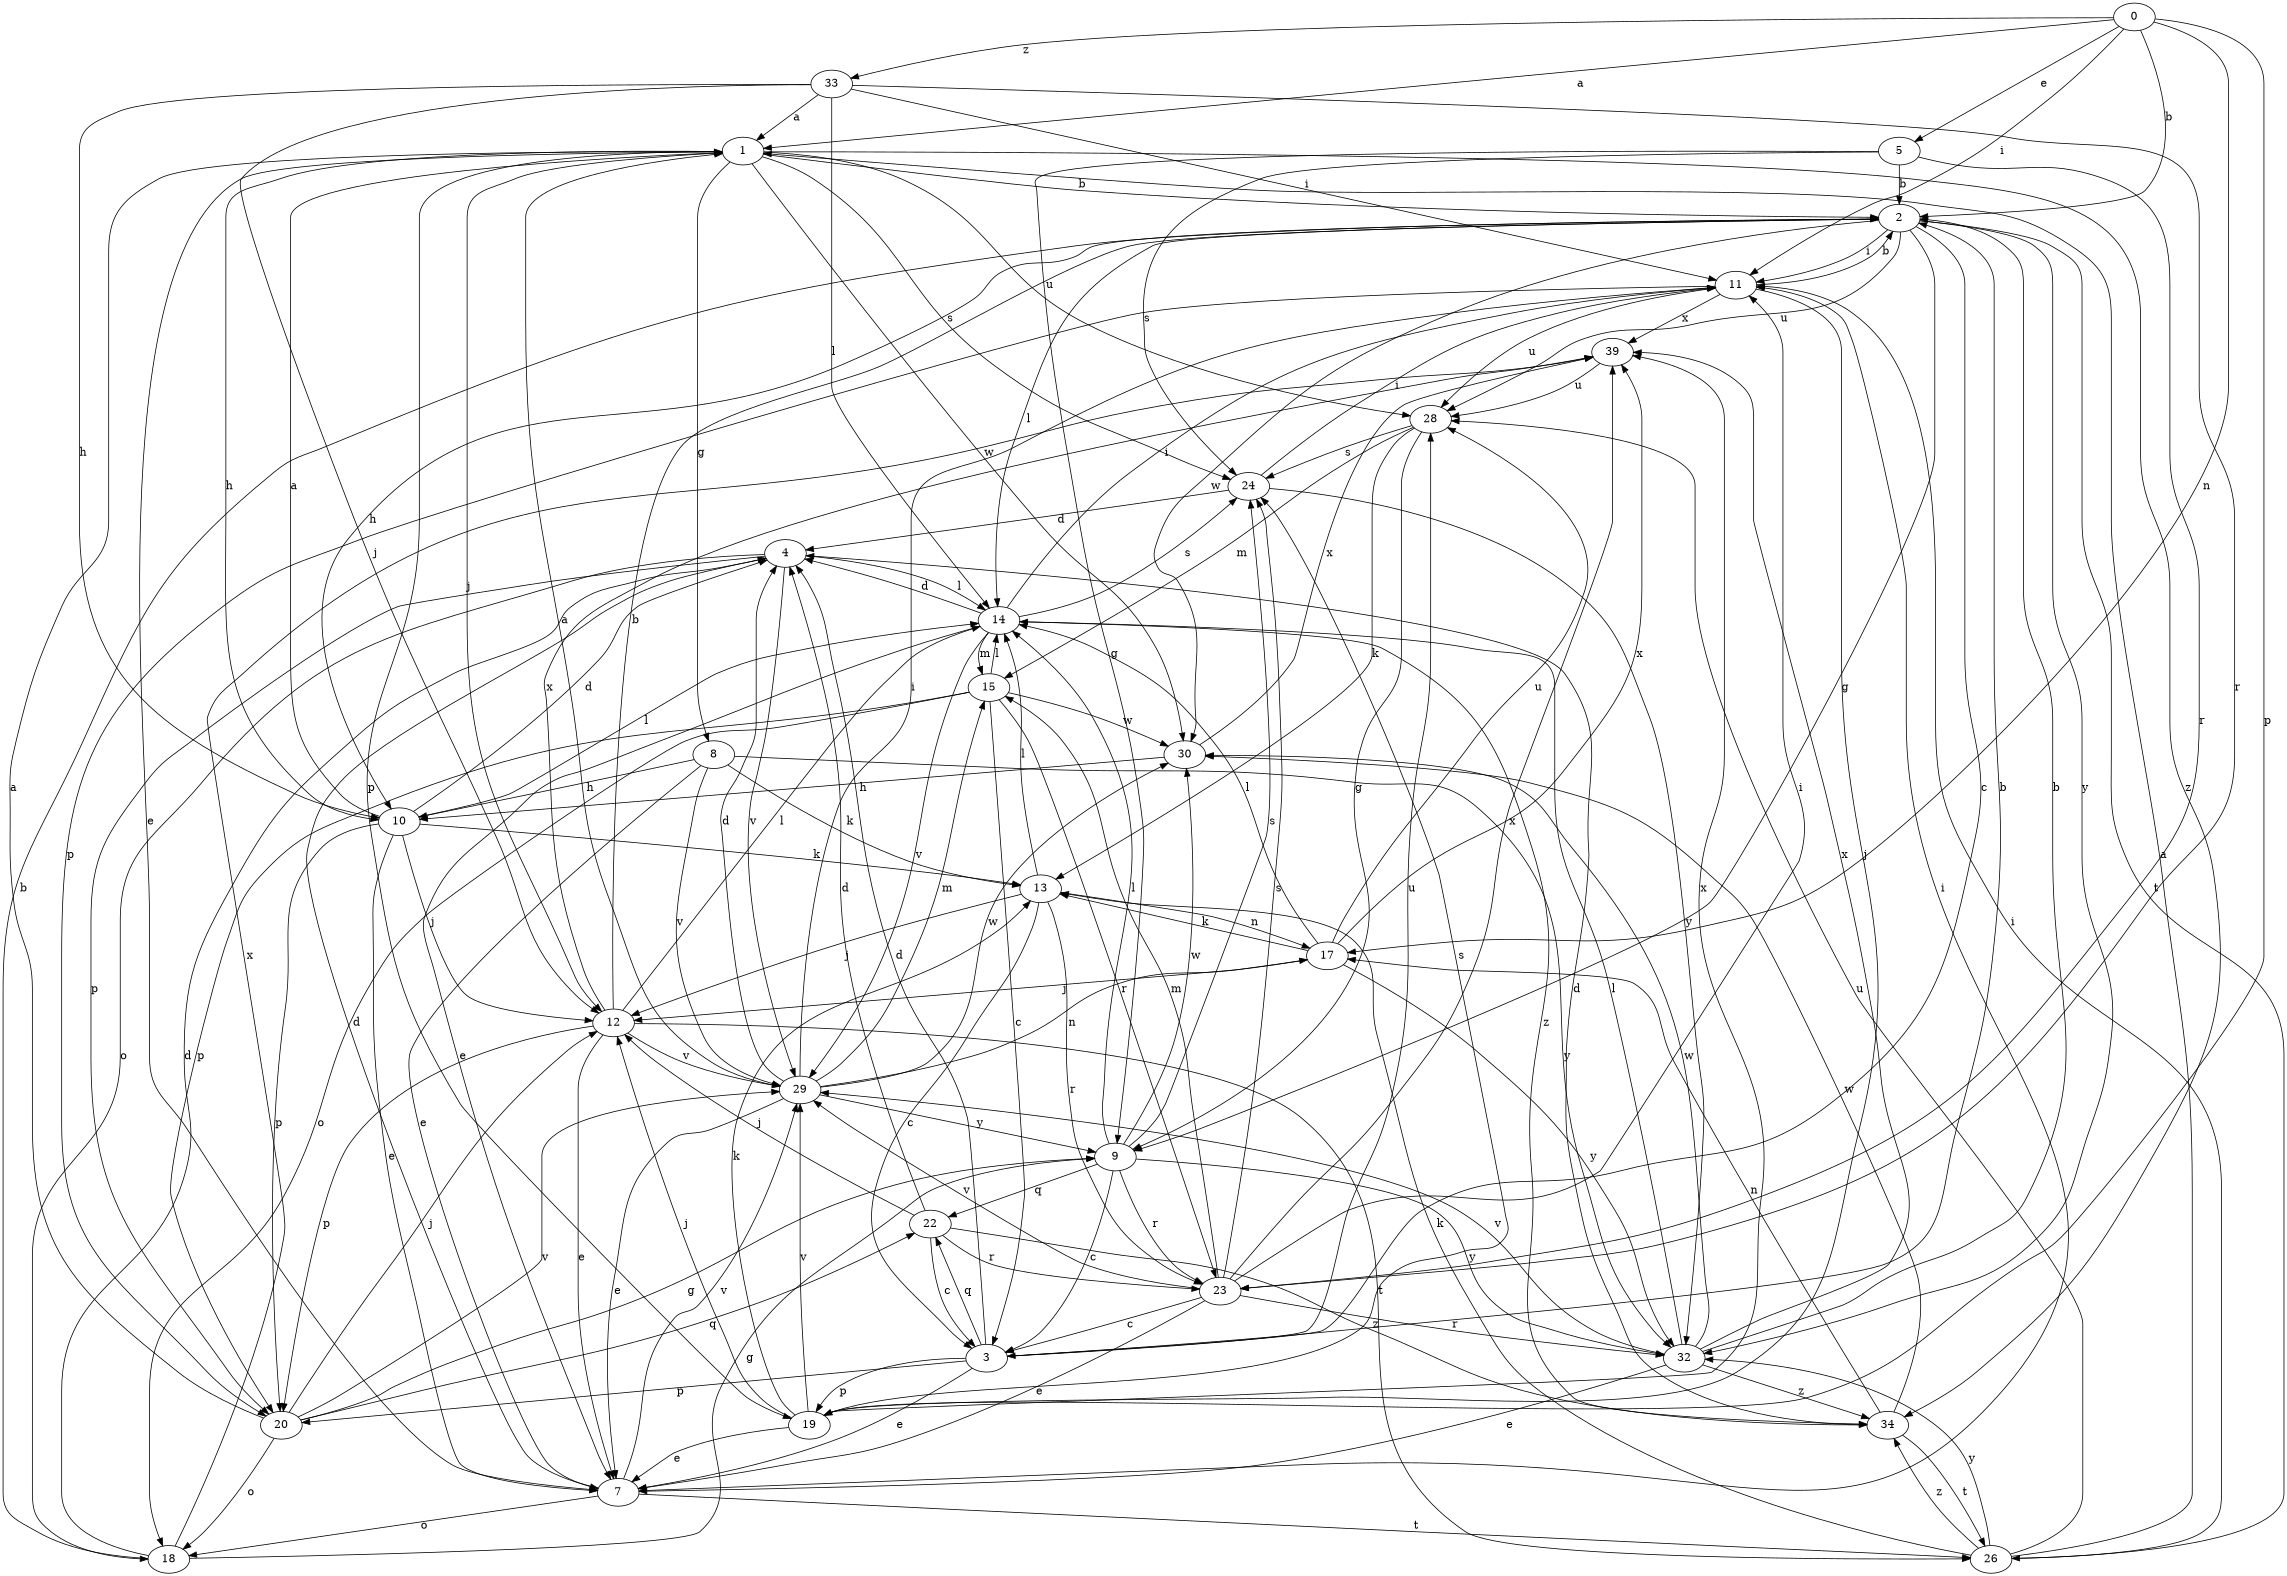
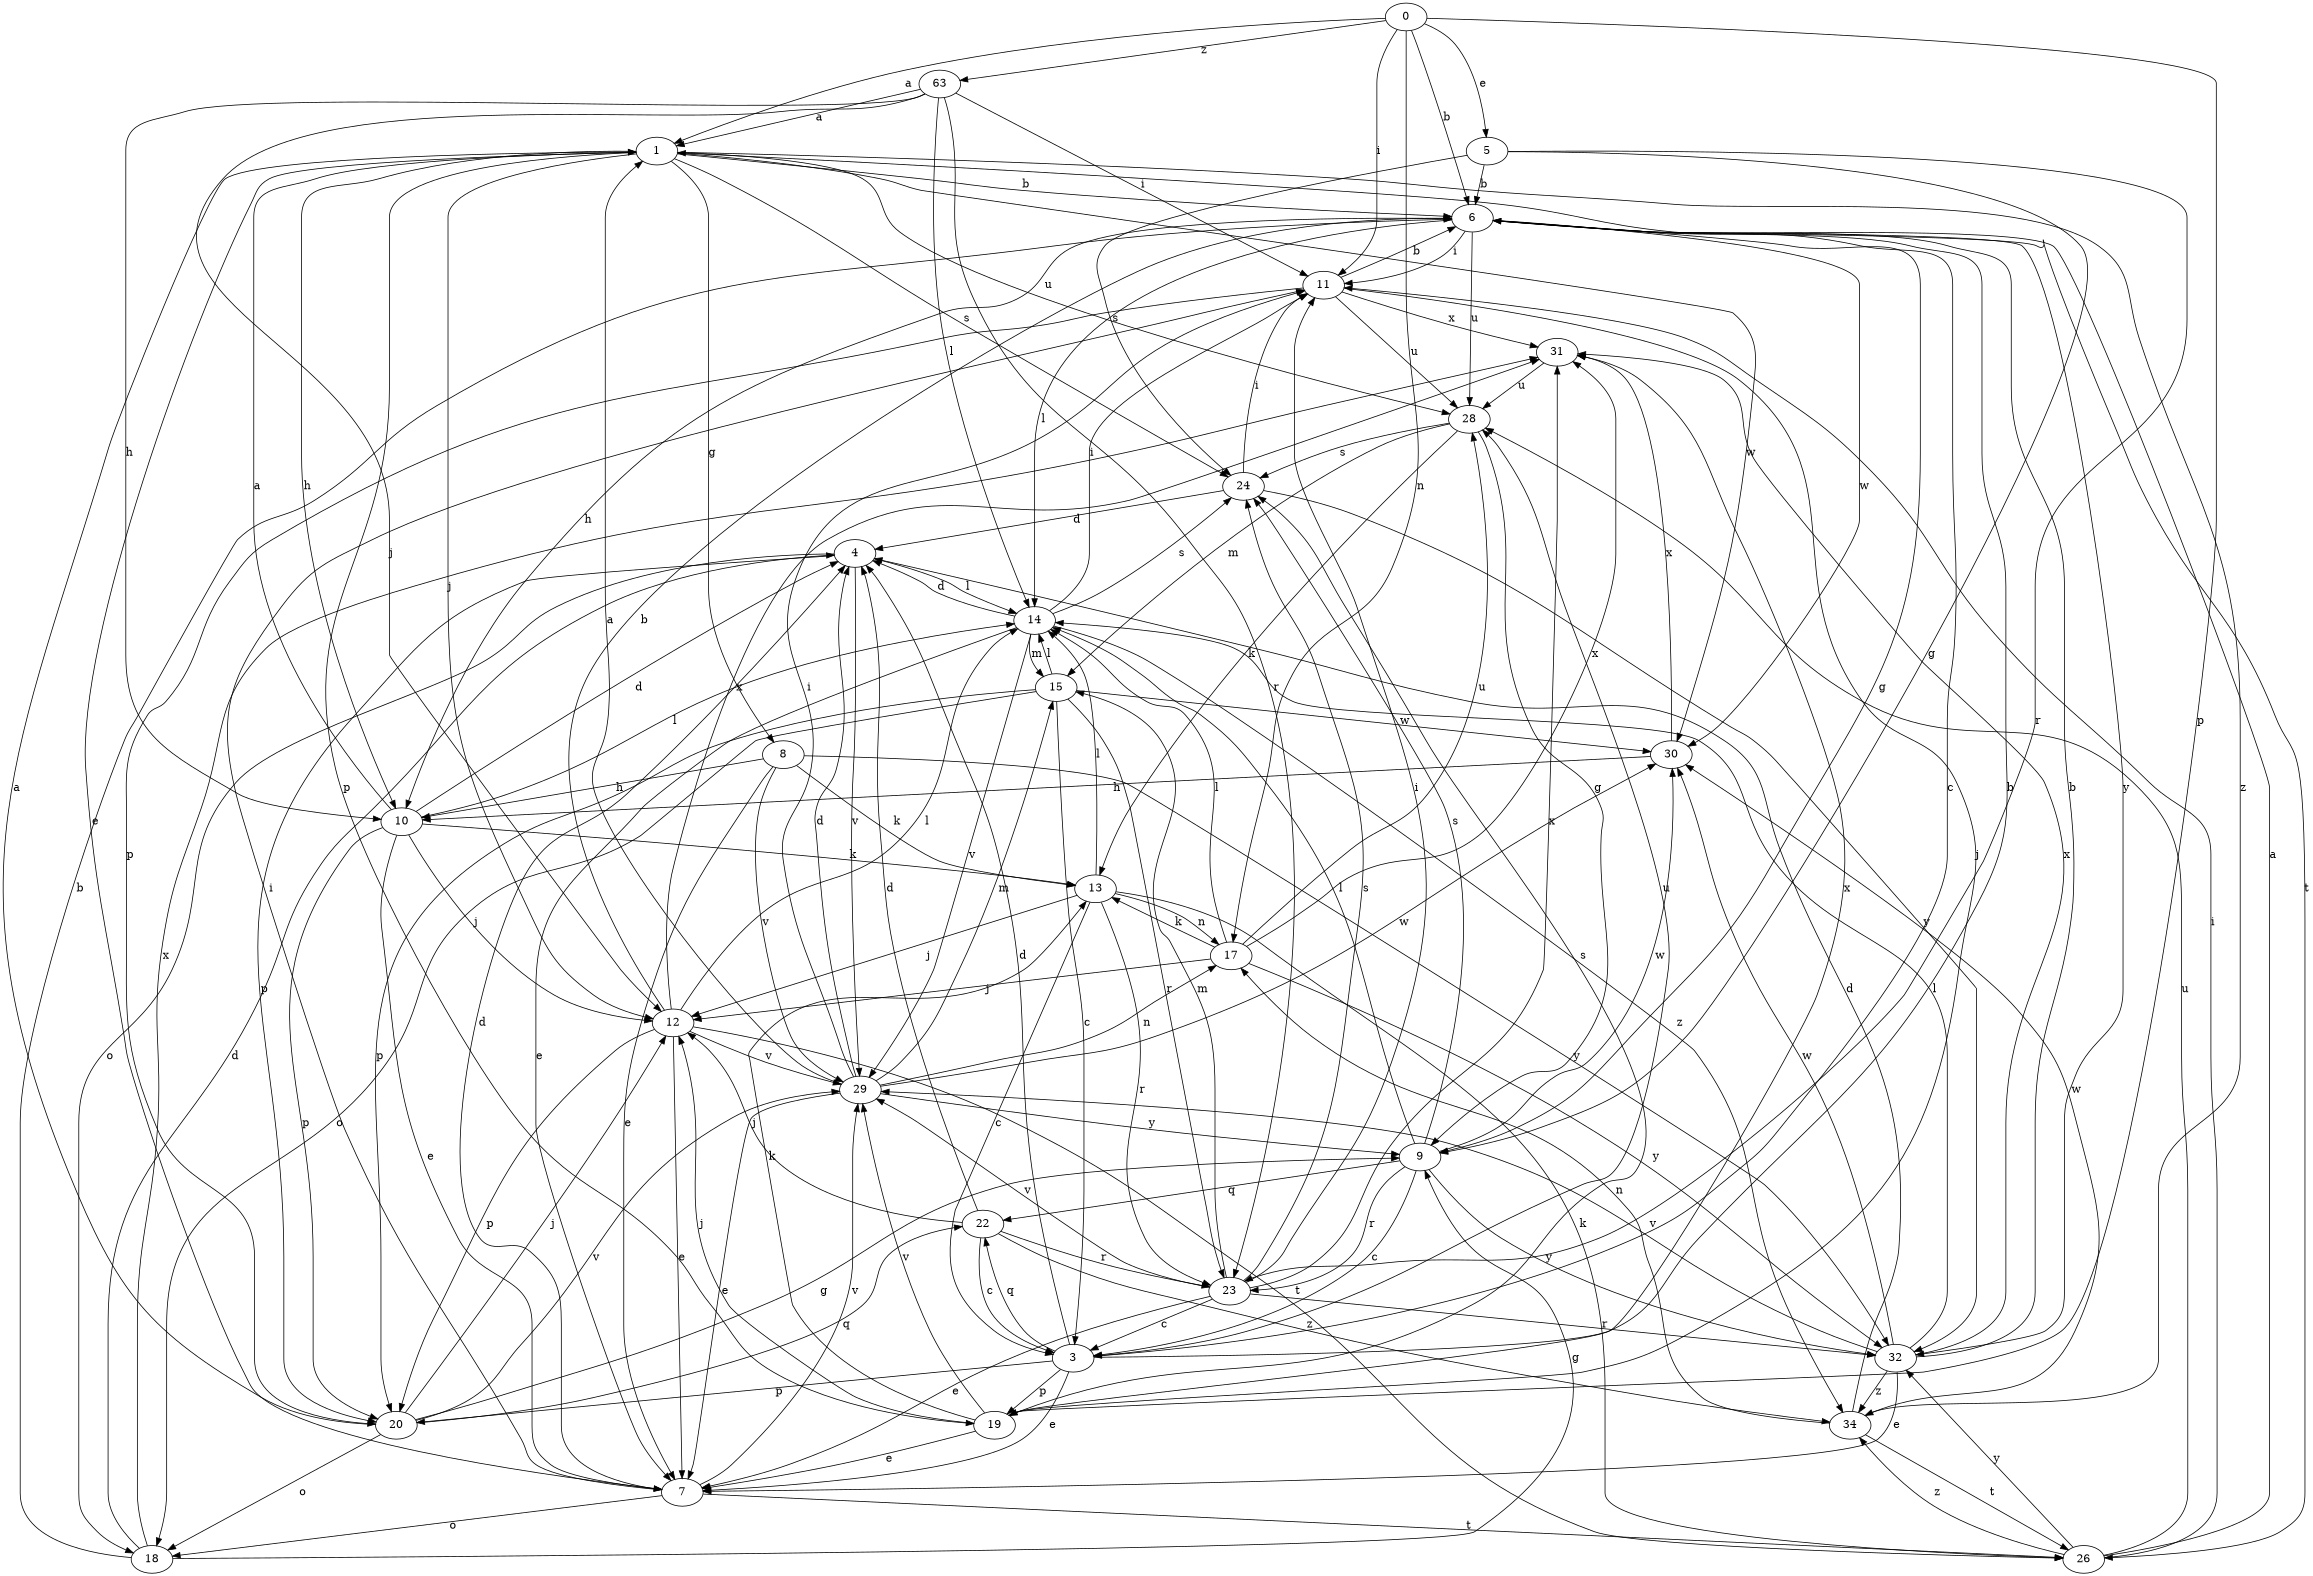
  strict digraph {
    0
    1
-   2
+   2 [label=6]
    5
    11
    17
    19
-   33
+   33 [label=63]
    7
    8
    10
    12
    24
    28
    30
    34
    3
    9
    14
    26
    32
    23
    20
-   31 [label=39]
+   31
    13
    29
    4
    18
    15
    22
    0 -> 1 [label=a]
    0 -> 2 [label=b]
    0 -> 5 [label=e]
    0 -> 11 [label=i]
    0 -> 17 [label=n]
    0 -> 19 [label=p]
    0 -> 33 [label=z]
    1 -> 2 [label=b]
    1 -> 19 [label=p]
    1 -> 7 [label=e]
    1 -> 8 [label=g]
    1 -> 10 [label=h]
    1 -> 12 [label=j]
    1 -> 24 [label=s]
    1 -> 28 [label=u]
    1 -> 30 [label=w]
    1 -> 34 [label=z]
    2 -> 11 [label=i]
    2 -> 10 [label=h]
    2 -> 28 [label=u]
    2 -> 30 [label=w]
    2 -> 3 [label=c]
    2 -> 9 [label=g]
    2 -> 14 [label=l]
    2 -> 26 [label=t]
    2 -> 32 [label=y]
    5 -> 2 [label=b]
    5 -> 24 [label=s]
    5 -> 9 [label=g]
    5 -> 23 [label=r]
    11 -> 2 [label=b]
    11 -> 19 [label=j]
    11 -> 28 [label=u]
    11 -> 20 [label=p]
    11 -> 31 [label=x]
    17 -> 12 [label=j]
    17 -> 28 [label=u]
    17 -> 14 [label=l]
    17 -> 32 [label=y]
    17 -> 31 [label=x]
    17 -> 13 [label=k]
    19 -> 7 [label=e]
    19 -> 12 [label=j]
    19 -> 24 [label=s]
    19 -> 31 [label=x]
    19 -> 13 [label=k]
    19 -> 29 [label=v]
    33 -> 1 [label=a]
    33 -> 11 [label=i]
    33 -> 10 [label=h]
    33 -> 12 [label=j]
    33 -> 14 [label=l]
    33 -> 23 [label=r]
    7 -> 11 [label=i]
    7 -> 26 [label=t]
    7 -> 29 [label=v]
    7 -> 4 [label=d]
    7 -> 18 [label=o]
    8 -> 7 [label=e]
    8 -> 10 [label=h]
    8 -> 32 [label=y]
    8 -> 13 [label=k]
    8 -> 29 [label=v]
    10 -> 1 [label=a]
    10 -> 7 [label=e]
    10 -> 12 [label=j]
    10 -> 14 [label=l]
    10 -> 20 [label=p]
    10 -> 13 [label=k]
    10 -> 4 [label=d]
    12 -> 2 [label=b]
    12 -> 7 [label=e]
    12 -> 14 [label=l]
    12 -> 26 [label=t]
    12 -> 20 [label=p]
    12 -> 31 [label=x]
    12 -> 29 [label=v]
    24 -> 11 [label=i]
    24 -> 32 [label=y]
    24 -> 4 [label=d]
    28 -> 24 [label=s]
    28 -> 9 [label=g]
    28 -> 13 [label=k]
    28 -> 15 [label=m]
    30 -> 10 [label=h]
    30 -> 31 [label=x]
    34 -> 17 [label=n]
    34 -> 30 [label=w]
    34 -> 26 [label=t]
    34 -> 4 [label=d]
    3 -> 2 [label=b]
    3 -> 19 [label=p]
    3 -> 7 [label=e]
    3 -> 28 [label=u]
    3 -> 20 [label=p]
    3 -> 4 [label=d]
    3 -> 22 [label=q]
    9 -> 24 [label=s]
    9 -> 30 [label=w]
    9 -> 3 [label=c]
    9 -> 14 [label=l]
    9 -> 32 [label=y]
    9 -> 23 [label=r]
    9 -> 22 [label=q]
    14 -> 11 [label=i]
    14 -> 7 [label=e]
    14 -> 24 [label=s]
    14 -> 34 [label=z]
    14 -> 29 [label=v]
    14 -> 4 [label=d]
    14 -> 15 [label=m]
    26 -> 1 [label=a]
    26 -> 11 [label=i]
    26 -> 28 [label=u]
    26 -> 34 [label=z]
    26 -> 32 [label=y]
-   26 -> 13 [label=k]
+   13 -> 26 [label=k]
    32 -> 2 [label=b]
    32 -> 7 [label=e]
    32 -> 30 [label=w]
    32 -> 34 [label=z]
    32 -> 14 [label=l]
    32 -> 31 [label=x]
    32 -> 29 [label=v]
    23 -> 11 [label=i]
    23 -> 7 [label=e]
    23 -> 24 [label=s]
    23 -> 3 [label=c]
    23 -> 32 [label=r]
    23 -> 31 [label=x]
    23 -> 29 [label=v]
    23 -> 15 [label=m]
    20 -> 1 [label=a]
    20 -> 12 [label=j]
    20 -> 9 [label=g]
    20 -> 29 [label=v]
    20 -> 18 [label=o]
    20 -> 22 [label=q]
    31 -> 28 [label=u]
    13 -> 17 [label=n]
    13 -> 12 [label=j]
    13 -> 3 [label=c]
    13 -> 14 [label=l]
    13 -> 23 [label=r]
    29 -> 1 [label=a]
    29 -> 11 [label=i]
    29 -> 17 [label=n]
    29 -> 7 [label=e]
    29 -> 30 [label=w]
    29 -> 9 [label=y]
    29 -> 4 [label=d]
    29 -> 15 [label=m]
    4 -> 14 [label=l]
    4 -> 20 [label=p]
    4 -> 29 [label=v]
    4 -> 18 [label=o]
    18 -> 2 [label=b]
    18 -> 9 [label=g]
    18 -> 31 [label=x]
    18 -> 4 [label=d]
    15 -> 30 [label=w]
    15 -> 3 [label=c]
    15 -> 14 [label=l]
    15 -> 23 [label=r]
    15 -> 20 [label=p]
    15 -> 18 [label=o]
    22 -> 12 [label=j]
    22 -> 34 [label=z]
    22 -> 3 [label=c]
    22 -> 23 [label=r]
    22 -> 4 [label=d]
  }
